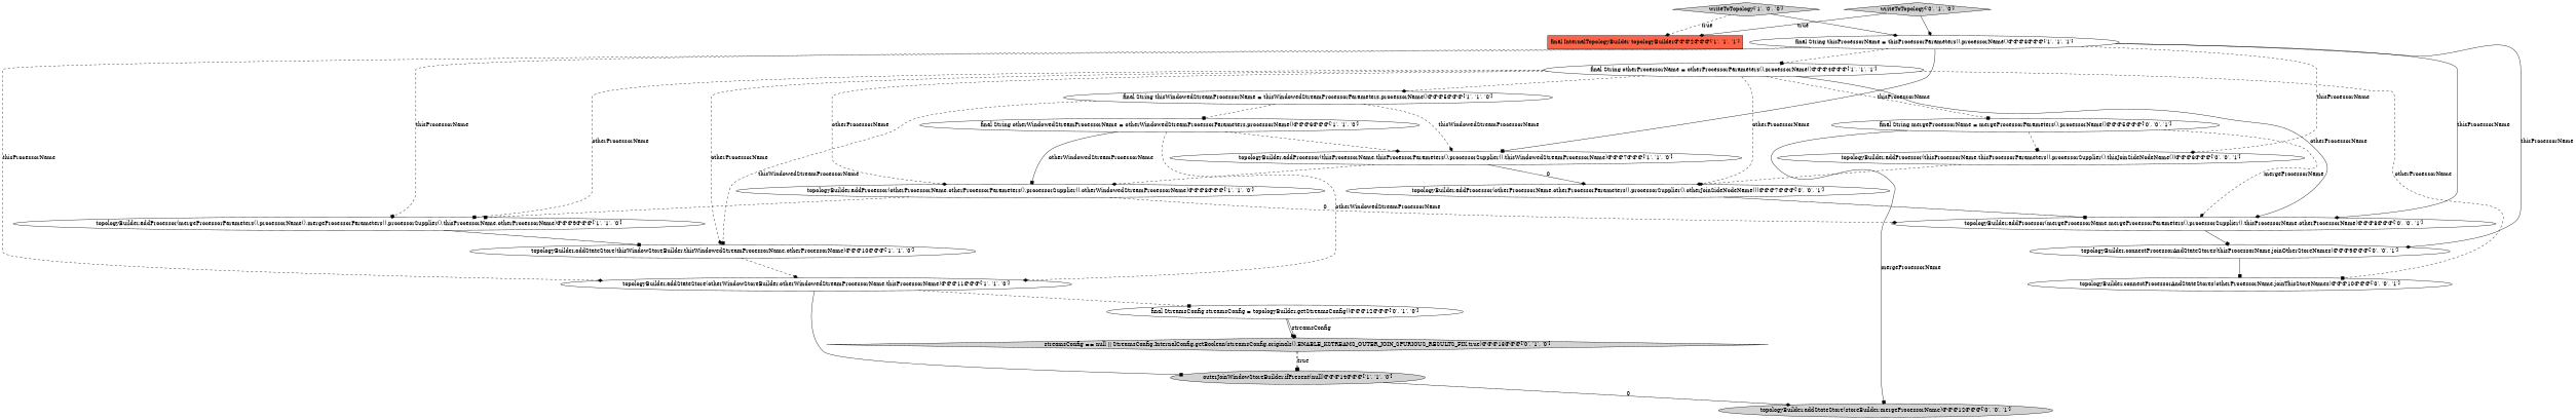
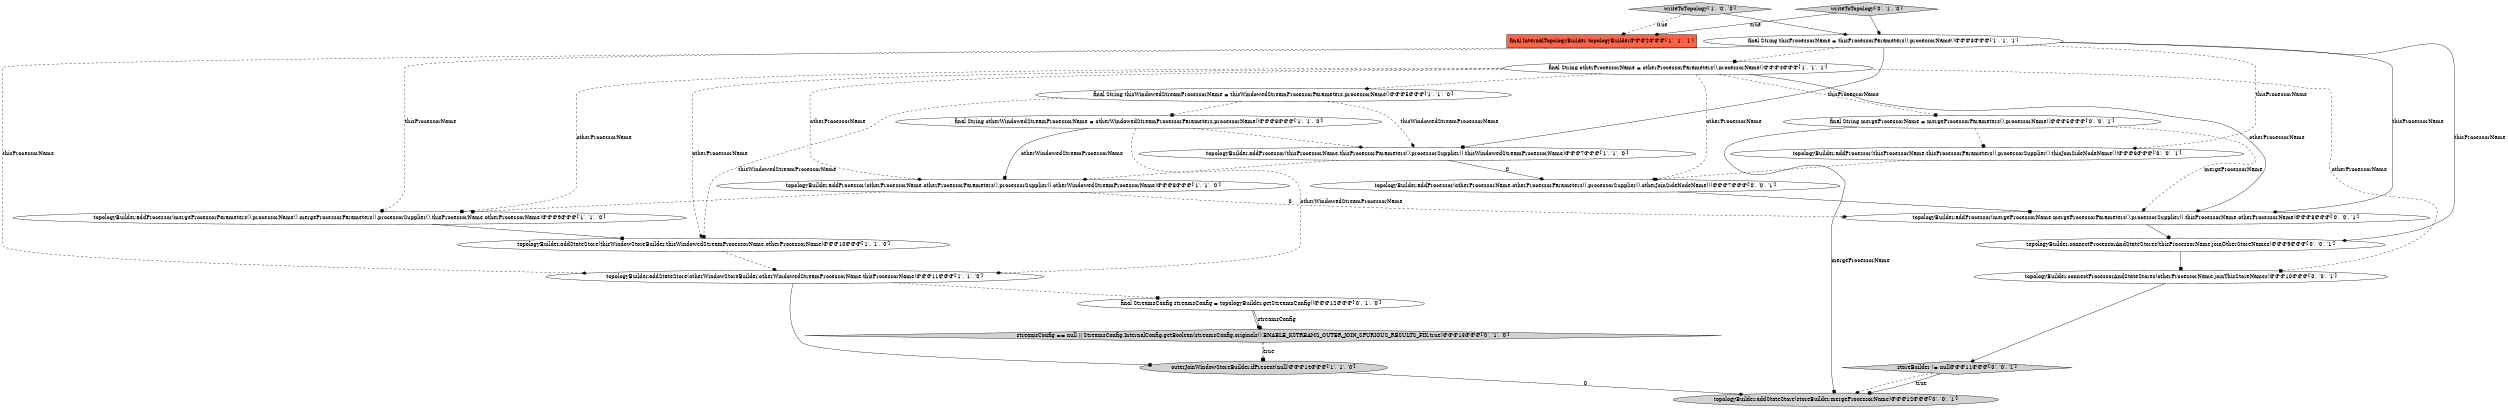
  digraph {
    node [fillcolor=white shape=ellipse style=filled]
    edge [arrowhead=diamond style=dashed]
    n1 [label="final StreamsConfig streamsConfig = topologyBuilder.getStreamsConfig()@@@12@@@['0', '1', '0']"]
    n2 [fillcolor=lightgray label="streamsConfig == null || StreamsConfig.InternalConfig.getBoolean(streamsConfig.originals(),ENABLE_KSTREAMS_OUTER_JOIN_SPURIOUS_RESULTS_FIX,true)@@@13@@@['0', '1', '0']" shape=diamond]
    n3 [fillcolor=lightgray label="outerJoinWindowStoreBuilder.ifPresent(null)@@@14@@@['1', '1', '0']"]
+   n4 [fillcolor=lightgray label="storeBuilder != null@@@11@@@['0', '0', '1']" shape=diamond]
    n5 [fillcolor=lightgray label="topologyBuilder.addStateStore(storeBuilder,mergeProcessorName)@@@12@@@['0', '0', '1']"]
    n6 [label="topologyBuilder.addProcessor(mergeProcessorParameters().processorName(),mergeProcessorParameters().processorSupplier(),thisProcessorName,otherProcessorName)@@@9@@@['1', '1', '0']"]
    n7 [label="topologyBuilder.addStateStore(thisWindowStoreBuilder,thisWindowedStreamProcessorName,otherProcessorName)@@@10@@@['1', '1', '0']"]
    n8 [label="topologyBuilder.addStateStore(otherWindowStoreBuilder,otherWindowedStreamProcessorName,thisProcessorName)@@@11@@@['1', '1', '0']"]
    n9 [label="final String otherProcessorName = otherProcessorParameters().processorName()@@@4@@@['1', '1', '1']"]
    n10 [label="topologyBuilder.addProcessor(otherProcessorName,otherProcessorParameters().processorSupplier(),otherWindowedStreamProcessorName)@@@8@@@['1', '1', '0']"]
    n11 [label="final String mergeProcessorName = mergeProcessorParameters().processorName()@@@5@@@['0', '0', '1']"]
    n12 [label="topologyBuilder.connectProcessorAndStateStores(otherProcessorName,joinThisStoreNames)@@@10@@@['0', '0', '1']"]
    n13 [label="topologyBuilder.addProcessor(mergeProcessorName,mergeProcessorParameters().processorSupplier(),thisProcessorName,otherProcessorName)@@@8@@@['0', '0', '1']"]
    n14 [label="topologyBuilder.addProcessor(otherProcessorName,otherProcessorParameters().processorSupplier(),otherJoinSideNodeName())@@@7@@@['0', '0', '1']"]
    n15 [label="final String thisWindowedStreamProcessorName = thisWindowedStreamProcessorParameters.processorName()@@@5@@@['1', '1', '0']"]
    n16 [label="topologyBuilder.addProcessor(thisProcessorName,thisProcessorParameters().processorSupplier(),thisJoinSideNodeName())@@@6@@@['0', '0', '1']"]
    n17 [label="topologyBuilder.connectProcessorAndStateStores(thisProcessorName,joinOtherStoreNames)@@@9@@@['0', '0', '1']"]
    n18 [label="final String otherWindowedStreamProcessorName = otherWindowedStreamProcessorParameters.processorName()@@@6@@@['1', '1', '0']"]
    n19 [label="topologyBuilder.addProcessor(thisProcessorName,thisProcessorParameters().processorSupplier(),thisWindowedStreamProcessorName)@@@7@@@['1', '1', '0']"]
    n20 [fillcolor=tomato label="final InternalTopologyBuilder topologyBuilder@@@2@@@['1', '1', '1']" shape=box]
    n21 [label="final String thisProcessorName = thisProcessorParameters().processorName()@@@3@@@['1', '1', '1']"]
    n22 [fillcolor=lightgray label="writeToTopology['1', '0', '0']" shape=diamond]
    n23 [fillcolor=lightgray label="writeToTopology['0', '1', '0']" shape=diamond]
    n1 -> n2 [style=solid]
    n1 -> n2 [arrowhead=box label=streamsConfig style=solid]
    n2 -> n3 [arrowhead=box label=true]
    n2 -> n3 [arrowhead=box]
    n3 -> n5 [label=0 style=solid]
+   n4 -> n5 [arrowhead=box label=true style=solid]
+   n4 -> n5
    n6 -> n7 [arrowhead=box style=solid]
    n7 -> n8
    n8 -> n1 [arrowhead=box]
    n8 -> n3 [arrowhead=box style=solid]
    n9 -> n6 [arrowhead=box label=otherProcessorName]
    n9 -> n7 [label=otherProcessorName]
    n9 -> n10 [label=otherProcessorName]
    n9 -> n11 [arrowhead=box]
    n9 -> n12 [arrowhead=box label=otherProcessorName]
    n9 -> n13 [label=otherProcessorName style=solid]
    n9 -> n14 [label=otherProcessorName]
    n9 -> n15
    n10 -> n6 [arrowhead=box]
    n10 -> n13 [label=0]
    n11 -> n5 [arrowhead=box label=mergeProcessorName style=solid]
    n11 -> n13 [label=mergeProcessorName]
    n11 -> n16 [arrowhead=box]
+   n12 -> n4 [style=solid]
    n13 -> n17 [arrowhead=box style=solid]
    n14 -> n13 [arrowhead=box style=solid]
    n15 -> n7 [arrowhead=box label=thisWindowedStreamProcessorName]
    n15 -> n18 [arrowhead=box]
    n15 -> n19 [label=thisWindowedStreamProcessorName]
    n16 -> n14
    n17 -> n12 [arrowhead=box style=solid]
    n18 -> n8 [label=otherWindowedStreamProcessorName]
    n18 -> n10 [arrowhead=box label=otherWindowedStreamProcessorName style=solid]
    n18 -> n19
    n19 -> n10
    n19 -> n14 [label=0 style=solid]
    n21 -> n6 [arrowhead=box label=thisProcessorName]
    n21 -> n8 [label=thisProcessorName]
    n21 -> n9 [arrowhead=box]
    n21 -> n13 [label=thisProcessorName style=solid]
    n21 -> n16 [label=thisProcessorName]
    n21 -> n17 [label=thisProcessorName style=solid]
    n21 -> n19 [arrowhead=box label=thisProcessorName style=solid]
    n22 -> n20 [label=true]
    n22 -> n21 [style=solid]
    n23 -> n20 [label=true style=solid]
    n23 -> n21 [style=solid]
  }
